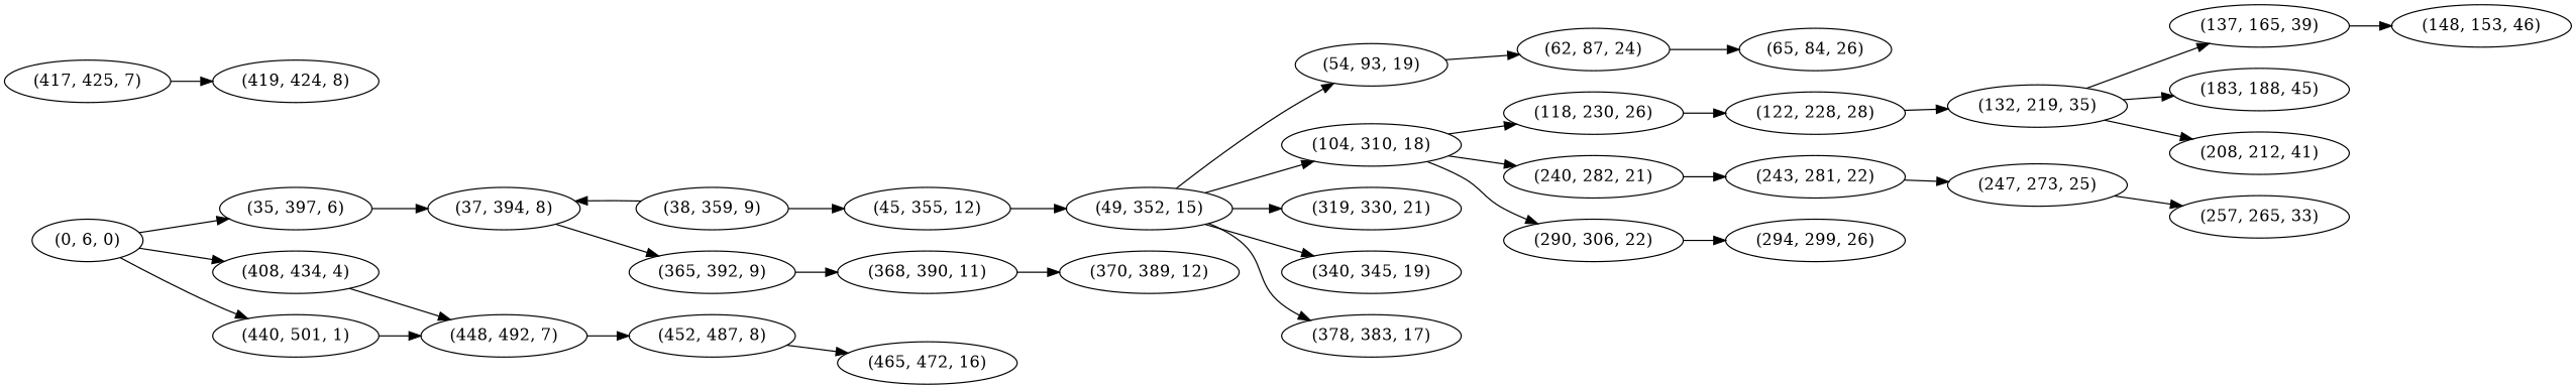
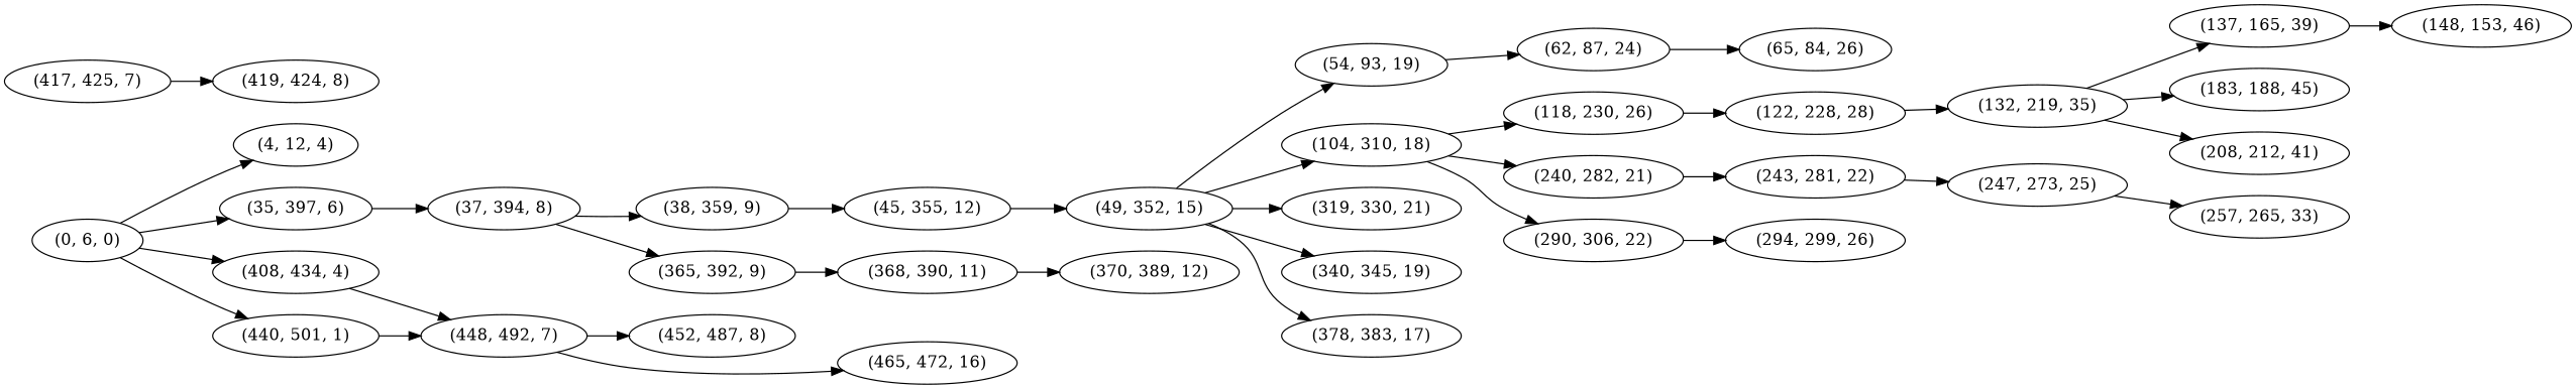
  digraph {
    rankdir=LR
    n1 [label="(0, 6, 0)"]
+   "(4, 12, 4)"
    "(35, 397, 6)"
    "(408, 434, 4)"
    "(440, 501, 1)"
    "(37, 394, 8)"
    "(448, 492, 7)"
    "(38, 359, 9)"
    "(365, 392, 9)"
    "(45, 355, 12)"
    "(368, 390, 11)"
    "(49, 352, 15)"
    n13 [label="(54, 93, 19)"]
    "(104, 310, 18)"
    "(319, 330, 21)"
    "(340, 345, 19)"
    "(378, 383, 17)"
    "(62, 87, 24)"
    "(118, 230, 26)"
    "(240, 282, 21)"
    "(290, 306, 22)"
    "(65, 84, 26)"
    "(122, 228, 28)"
    "(243, 281, 22)"
    "(294, 299, 26)"
    "(132, 219, 35)"
    "(137, 165, 39)"
    "(183, 188, 45)"
    "(208, 212, 41)"
    "(148, 153, 46)"
    "(247, 273, 25)"
    "(257, 265, 33)"
    "(370, 389, 12)"
    "(417, 425, 7)"
    "(419, 424, 8)"
    "(452, 487, 8)"
    "(465, 472, 16)"
+   n1 -> "(4, 12, 4)"
    n1 -> "(35, 397, 6)"
    n1 -> "(408, 434, 4)"
    n1 -> "(440, 501, 1)"
    "(35, 397, 6)" -> "(37, 394, 8)"
    "(408, 434, 4)" -> "(448, 492, 7)"
    "(440, 501, 1)" -> "(448, 492, 7)"
-   "(38, 359, 9)" -> "(37, 394, 8)"
+   "(37, 394, 8)" -> "(38, 359, 9)"
    "(37, 394, 8)" -> "(365, 392, 9)"
    "(448, 492, 7)" -> "(452, 487, 8)"
    "(38, 359, 9)" -> "(45, 355, 12)"
    "(365, 392, 9)" -> "(368, 390, 11)"
    "(45, 355, 12)" -> "(49, 352, 15)"
    "(368, 390, 11)" -> "(370, 389, 12)"
    "(49, 352, 15)" -> n13
    "(49, 352, 15)" -> "(104, 310, 18)"
    "(49, 352, 15)" -> "(319, 330, 21)"
    "(49, 352, 15)" -> "(340, 345, 19)"
    "(49, 352, 15)" -> "(378, 383, 17)"
    n13 -> "(62, 87, 24)"
    "(104, 310, 18)" -> "(118, 230, 26)"
    "(104, 310, 18)" -> "(240, 282, 21)"
    "(104, 310, 18)" -> "(290, 306, 22)"
    "(62, 87, 24)" -> "(65, 84, 26)"
    "(118, 230, 26)" -> "(122, 228, 28)"
    "(240, 282, 21)" -> "(243, 281, 22)"
    "(290, 306, 22)" -> "(294, 299, 26)"
    "(122, 228, 28)" -> "(132, 219, 35)"
    "(243, 281, 22)" -> "(247, 273, 25)"
    "(132, 219, 35)" -> "(137, 165, 39)"
    "(132, 219, 35)" -> "(183, 188, 45)"
    "(132, 219, 35)" -> "(208, 212, 41)"
    "(137, 165, 39)" -> "(148, 153, 46)"
    "(247, 273, 25)" -> "(257, 265, 33)"
    "(417, 425, 7)" -> "(419, 424, 8)"
-   "(452, 487, 8)" -> "(465, 472, 16)"
+   "(448, 492, 7)" -> "(465, 472, 16)"
  }
